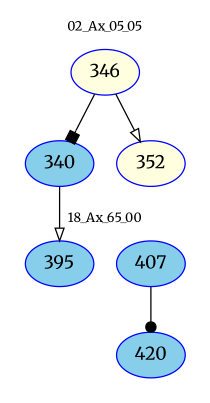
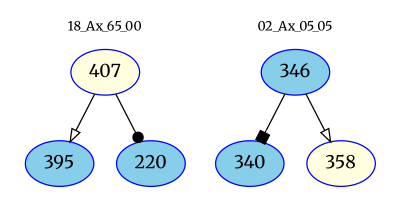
  digraph {
    fontname=Merriweather
    node [color=blue fillcolor=lightyellow fontname=Merriweather style=filled]
    edge [arrowhead=onormal color=black fontname=Merriweather]
-   n1 [fillcolor=skyblue label=407]
+   n1 [label=407]
    n2 [fillcolor=skyblue label=395]
-   n3 [fillcolor=skyblue label=420]
-   n4 [label=346]
+   n3 [fillcolor=skyblue label=220]
+   n4 [fillcolor=skyblue label=346]
    n5 [fillcolor=skyblue label=340]
-   n6 [label=352]
+   n6 [label=358]
    subgraph cluster_1 {
      color=white
      fontsize=10
      label="18_Ax_65_00"
      n1
      n2
      n3
    }
    subgraph cluster_2 {
      color=white
      fontsize=10
      label="02_Ax_05_05"
      n4
      n5
      n6
    }
-   n5 -> n2
+   n1 -> n2
    n1 -> n3 [arrowhead=dot]
    n4 -> n5 [arrowhead=box]
    n4 -> n6
  }
